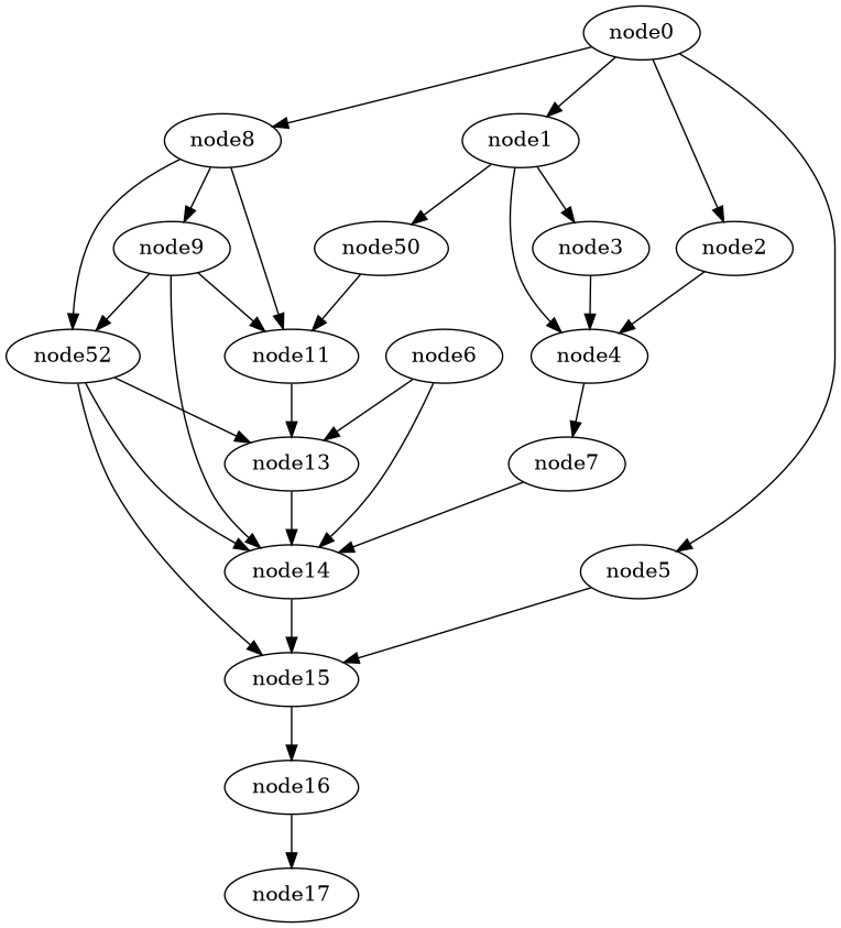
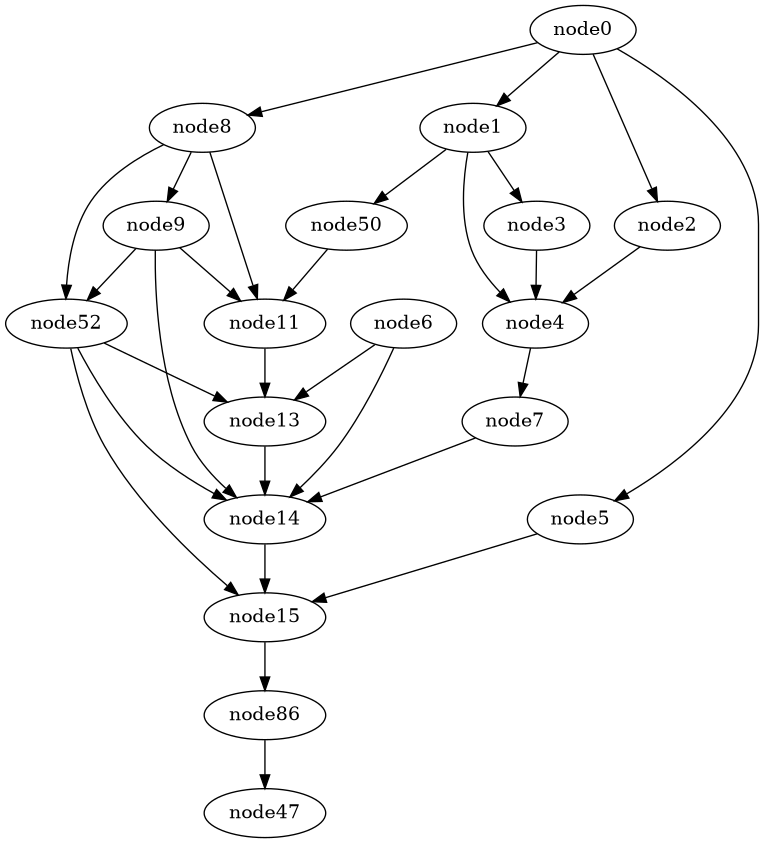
  digraph {
-   node16
-   node17
+   node16 [label=node86]
+   node17 [label=node47]
    node15
    node14
    node13
    n6 [label=node52]
    node11
    n8 [label=node50]
    node9
    node8
    node7
    node6
    node5
    node4
    node3
    node2
    node1
    node0
    node16 -> node17
    node15 -> node16
    node14 -> node15
    node13 -> node14
    n6 -> node15
    n6 -> node14
    n6 -> node13
    node11 -> node13
    n8 -> node11
    node9 -> node14
    node9 -> n6
    node9 -> node11
    node8 -> n6
    node8 -> node11
    node8 -> node9
    node7 -> node14
    node6 -> node14
    node6 -> node13
    node5 -> node15
    node4 -> node7
    node3 -> node4
    node2 -> node4
    node1 -> n8
    node1 -> node4
    node1 -> node3
    node0 -> node8
    node0 -> node5
    node0 -> node2
    node0 -> node1
  }
